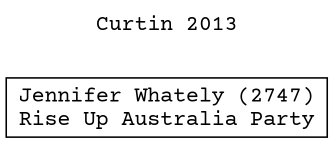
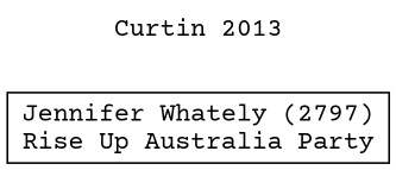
  digraph {
    label="Curtin 2013"
    labelloc=t
    mclimit=10
    fontname="Courier Prime"
-   n1 [label="Jennifer Whately (2747)\nRise Up Australia Party" shape=box fontname="Courier Prime"]
+   n1 [label="Jennifer Whately (2797)\nRise Up Australia Party" shape=box fontname="Courier Prime"]
  }
